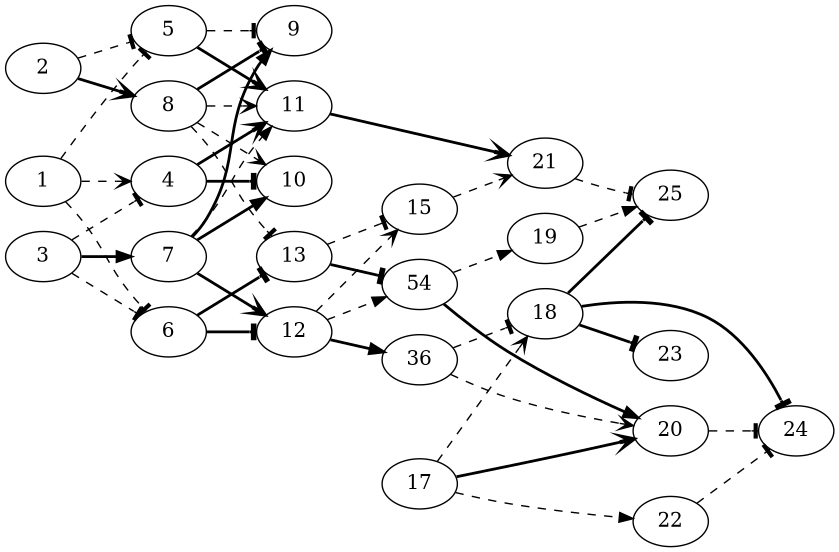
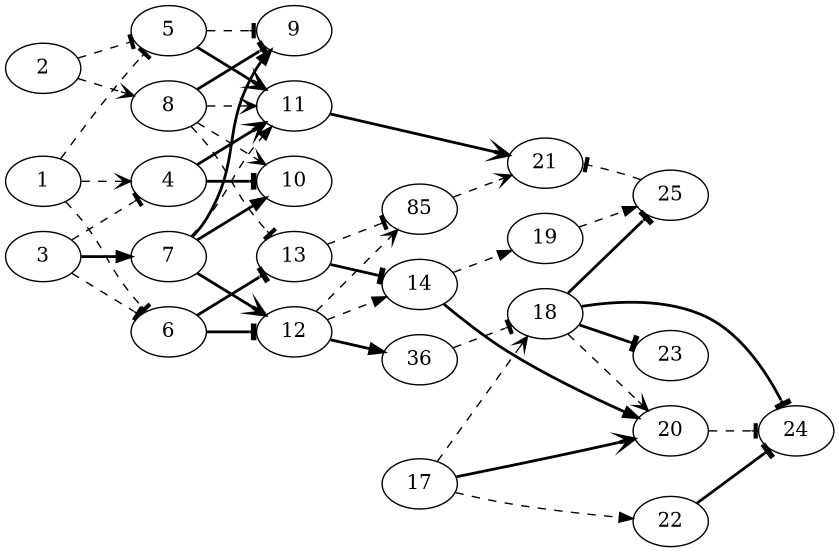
  digraph {
    rankdir=LR
    node [alpha=0.16]
    edge [arrowhead=tee style=dashed]
    1 [alpha=0.13 expect_size=9260032]
    5 [expect_size=9155584]
    6 [alpha=0.12 expect_size=24221696]
    4 [expect_size=41615360]
    11 [expect_size=17475584]
    9 [expect_size=34402304]
    12 [alpha=0.13 expect_size=47375360]
    13 [alpha=0.14 expect_size=51873792]
    21 [alpha=0.20 expect_size=23660544]
-   15 [alpha=0.03 expect_size=40398848]
-   14 [expect_size=50027520 label=54]
+   15 [alpha=0.03 expect_size=40398848 label=85]
+   14 [expect_size=50027520]
    n12 [alpha=0.02 expect_size=31653888 label=36]
    2 [alpha=0.02 expect_size=50881536]
    8 [alpha=0.00 expect_size=29434880]
    10 [alpha=0.13 expect_size=32428032]
    3 [alpha=0.19 expect_size=33030144]
    7 [alpha=0.15 expect_size=44499968]
    17 [alpha=0.03 expect_size=12655616]
    20 [alpha=0.00 expect_size=40175616]
    18 [alpha=0.19 expect_size=49083392]
    22 [alpha=0.18 expect_size=14698496]
    19 [alpha=0.03 expect_size=50032640]
    24 [alpha=0.14 expect_size=32448512]
    25 [alpha=0.02 expect_size=22120448]
    23 [alpha=0.09 expect_size=45769728]
    1 -> 5
    1 -> 6
    1 -> 4 [arrowhead=vee]
    5 -> 11 [arrowhead=vee style=bold]
    5 -> 9
    6 -> 12 [style=bold]
    6 -> 13 [style=bold]
    4 -> 11 [arrowhead=vee style=bold]
    4 -> 10 [style=bold]
    11 -> 21 [arrowhead=vee style=bold]
    12 -> 15 [arrowhead=vee]
    12 -> 14 [arrowhead=normal]
    12 -> n12 [arrowhead=normal style=bold]
    13 -> 15
    13 -> 14 [style=bold]
-   21 -> 25
+   25 -> 21
    15 -> 21 [arrowhead=vee]
    14 -> 20 [arrowhead=normal style=bold]
    14 -> 19 [arrowhead=normal]
-   n12 -> 20 [arrowhead=vee]
+   18 -> 20 [arrowhead=vee]
    n12 -> 18
    2 -> 5
-   2 -> 8 [arrowhead=vee style=bold]
+   2 -> 8 [arrowhead=vee]
    8 -> 11 [arrowhead=vee]
    8 -> 9 [style=bold]
    8 -> 13
    8 -> 10 [arrowhead=vee]
    3 -> 6
    3 -> 4
    3 -> 7 [arrowhead=normal style=bold]
    7 -> 11 [arrowhead=normal]
    7 -> 9 [arrowhead=normal style=bold]
    7 -> 12 [arrowhead=vee style=bold]
    7 -> 10 [arrowhead=normal style=bold]
    17 -> 20 [arrowhead=vee style=bold]
    17 -> 18 [arrowhead=vee]
    17 -> 22 [arrowhead=normal]
    20 -> 24
    18 -> 24 [style=bold]
    18 -> 25 [style=bold]
    18 -> 23 [style=bold]
-   22 -> 24
+   22 -> 24 [style=bold]
    19 -> 25 [arrowhead=normal]
  }
